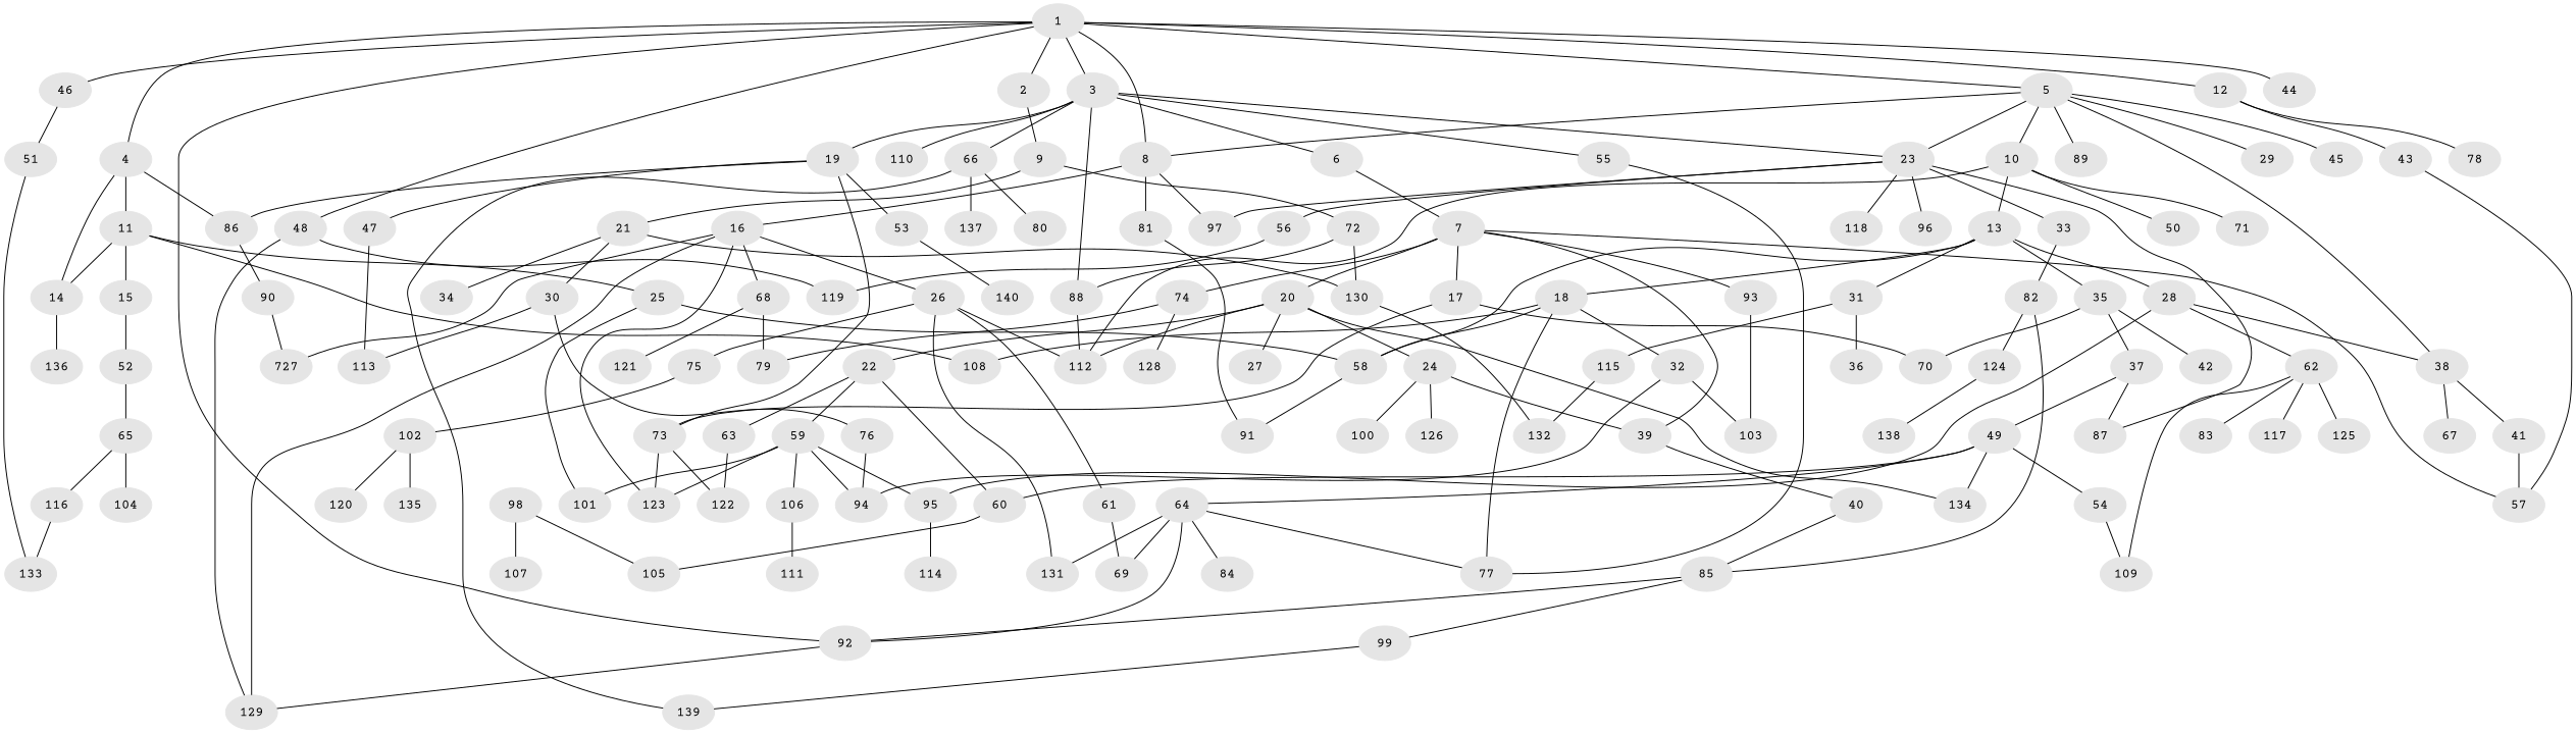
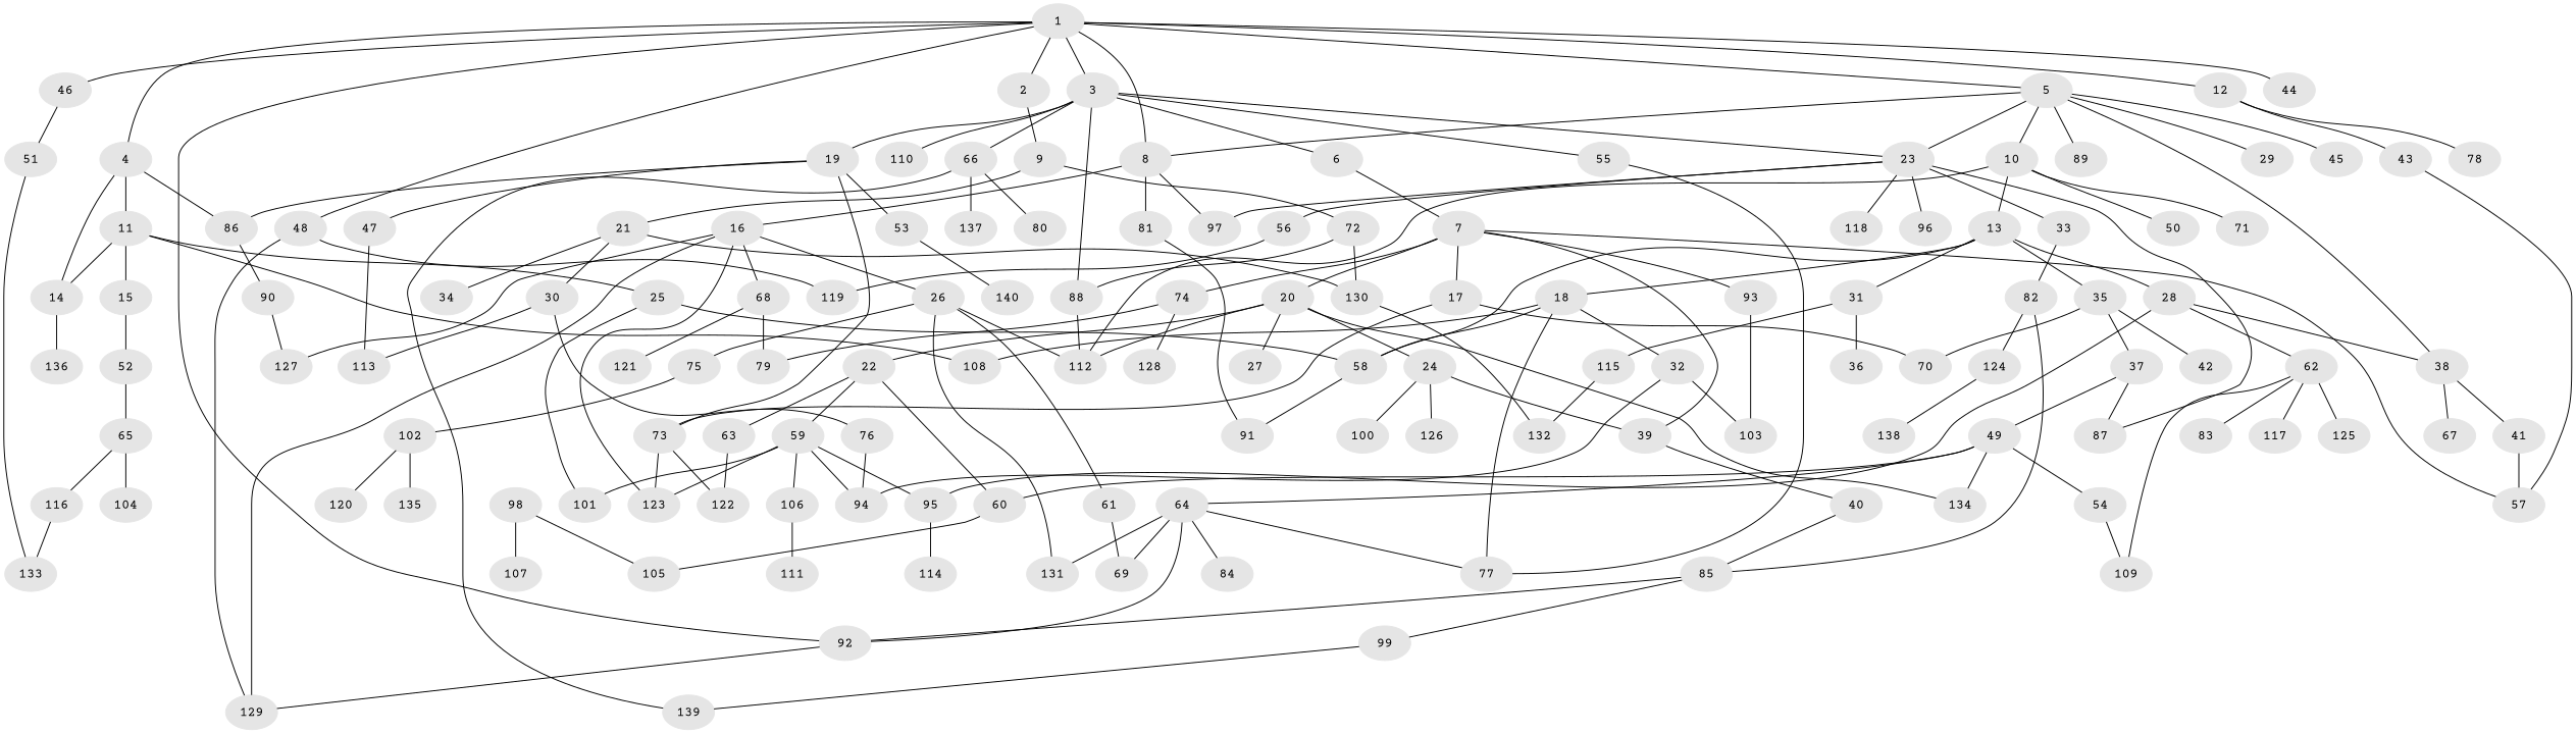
  graph {
    fontname="Courier Prime"
    node [color=gray90 fontname="Courier Prime" style=filled]
    edge [fontname="Courier Prime"]
    1
    2
    3
    4
    5
    8
    12
    44
    46
    48
    92
    9
    6
    19
    23
    55
    66
    88
    110
    11
    14
    86
    10
    29
    38
    45
    89
    16
    81
    97
    43
    78
    51
    129
    119
    21
    72
    7
    73
    47
    53
    33
    56
    87
    96
    118
    77
    80
    137
    139
    112
    15
    25
    108
    136
    90
    13
    50
    71
    41
    67
    17
    20
    39
    57
    74
    93
    70
    22
    24
    27
    134
    40
    79
    128
    103
    26
    68
    123
-   127 [label=727]
+   127
    91
    30
    34
    130
    18
    28
    31
    35
    58
    52
    101
    32
    62
    95
    36
    115
    37
    42
    65
    61
    75
    131
    121
    122
    94
    113
    140
    59
    60
    63
    100
    126
    76
    132
    106
    105
    82
    69
    102
    109
    83
    117
    125
    114
    85
    124
    49
    54
    64
    99
    133
    84
    104
    116
    111
    120
    135
    138
    98
    107
    1 -- 2
    1 -- 3
    1 -- 4
    1 -- 5
    1 -- 8
    1 -- 12
    1 -- 44
    1 -- 46
    1 -- 48
    1 -- 92
    2 -- 9
    3 -- 6
    3 -- 19
    3 -- 23
    3 -- 55
    3 -- 66
    3 -- 88
    3 -- 110
    4 -- 11
    4 -- 14
    4 -- 86
    5 -- 8
    5 -- 23
    5 -- 10
    5 -- 29
    5 -- 38
    5 -- 45
    5 -- 89
    8 -- 16
    8 -- 81
    8 -- 97
    12 -- 43
    12 -- 78
    46 -- 51
    48 -- 129
    48 -- 119
    92 -- 129
    9 -- 21
    9 -- 72
    6 -- 7
    19 -- 86
    19 -- 73
    19 -- 47
    19 -- 53
    23 -- 97
    23 -- 33
    23 -- 56
    23 -- 87
    23 -- 96
    23 -- 118
    55 -- 77
    66 -- 80
    66 -- 137
    66 -- 139
    88 -- 112
    11 -- 14
    11 -- 15
    11 -- 25
    11 -- 108
    14 -- 136
    86 -- 90
    10 -- 112
    10 -- 13
    10 -- 50
    10 -- 71
    38 -- 41
    38 -- 67
    16 -- 129
    16 -- 26
    16 -- 68
    16 -- 123
    16 -- 127
    81 -- 91
    43 -- 57
    51 -- 133
    21 -- 30
    21 -- 34
    21 -- 130
    72 -- 88
    72 -- 130
    7 -- 17
    7 -- 20
    7 -- 39
    7 -- 57
    7 -- 74
    7 -- 93
    73 -- 123
    73 -- 122
    47 -- 113
    53 -- 140
    33 -- 82
    56 -- 119
    15 -- 52
    25 -- 58
    25 -- 101
    90 -- 127
    13 -- 18
    13 -- 28
    13 -- 31
    13 -- 35
    13 -- 58
    41 -- 57
    17 -- 73
    17 -- 70
    20 -- 112
    20 -- 22
    20 -- 24
    20 -- 27
    20 -- 134
    39 -- 40
    74 -- 79
    74 -- 128
    93 -- 103
    22 -- 59
    22 -- 60
    22 -- 63
    24 -- 39
    24 -- 100
    24 -- 126
    40 -- 85
    26 -- 112
    26 -- 61
    26 -- 75
    26 -- 131
    68 -- 79
    68 -- 121
    30 -- 113
    30 -- 76
    130 -- 132
    18 -- 77
    18 -- 108
    18 -- 58
    18 -- 32
    28 -- 38
    28 -- 62
    28 -- 95
    31 -- 36
    31 -- 115
    35 -- 70
    35 -- 37
    35 -- 42
    58 -- 91
    52 -- 65
    32 -- 103
    32 -- 94
    62 -- 109
    62 -- 83
    62 -- 117
    62 -- 125
    95 -- 114
    115 -- 132
    37 -- 87
    37 -- 49
    65 -- 104
    65 -- 116
    61 -- 69
    75 -- 102
    59 -- 123
    59 -- 101
    59 -- 95
    59 -- 94
    59 -- 106
    60 -- 105
    63 -- 122
    76 -- 94
    106 -- 111
    82 -- 85
    82 -- 124
    102 -- 120
    102 -- 135
    85 -- 92
    85 -- 99
    124 -- 138
    49 -- 134
    49 -- 60
    49 -- 54
    49 -- 64
    54 -- 109
    64 -- 92
    64 -- 77
    64 -- 131
    64 -- 69
    64 -- 84
    99 -- 139
    116 -- 133
    98 -- 105
    98 -- 107
  }
